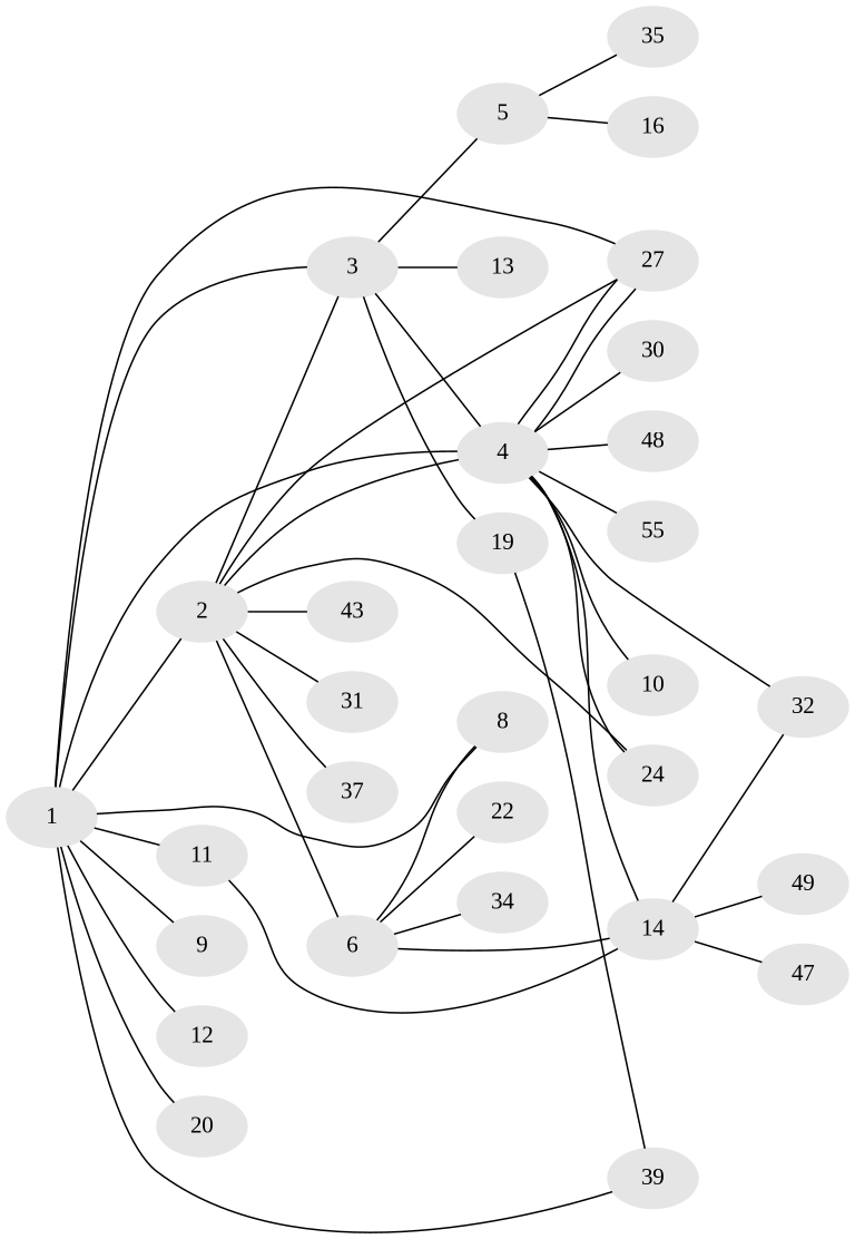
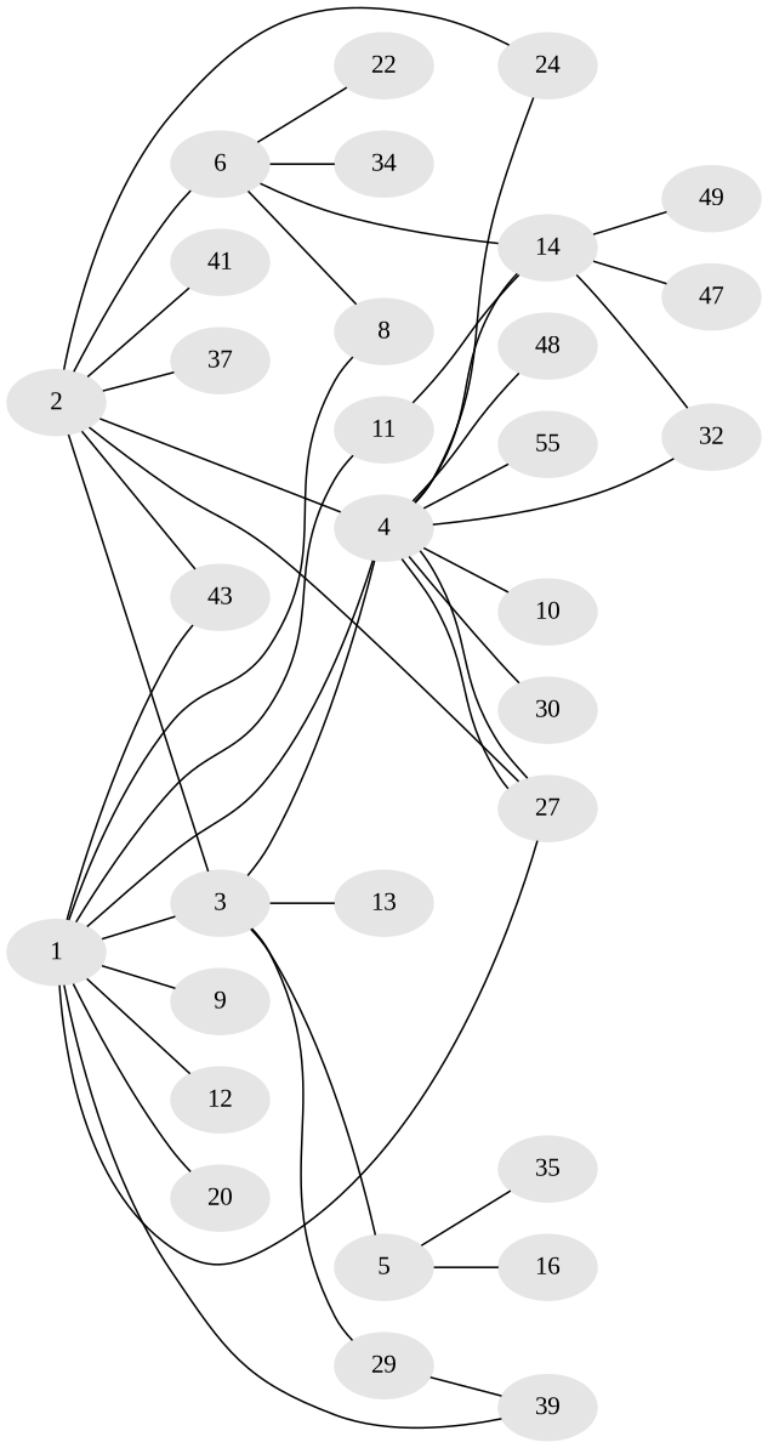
  graph {
    fontname="Liberation Serif"
    rankdir=LR
    node [color=gray90 fontname="Liberation Serif" style=filled]
    edge [fontname="Liberation Serif"]
    2 [super="+7+21"]
    3
    4 [super="+17"]
    27 [super="+50"]
    6
    24
-   31
+   31 [label=41]
    37
    43
    1
    8
    9
    11 [super="+26"]
    12
    20 [super="+25"]
    39 [super="+53"]
    5
    13
-   29 [label=19]
+   29
    14 [super="+23+15+38+40"]
    10
    30
    32
    48
    55
    47
    49
    34
    22
    16
    35
    2 -- 3
    2 -- 4
    2 -- 27
    2 -- 6
    2 -- 24
    2 -- 31
    2 -- 37
    2 -- 43
    3 -- 4
    3 -- 5
    3 -- 13
    3 -- 29
    4 -- 27
    4 -- 27
    4 -- 24
    4 -- 14
    4 -- 10
    4 -- 30
    4 -- 32
    4 -- 48
    4 -- 55
    6 -- 8
    6 -- 14
    6 -- 34
    6 -- 22
-   1 -- 2
+   1 -- 43
    1 -- 3
    1 -- 4
    1 -- 27
    1 -- 8
    1 -- 9
    1 -- 11
    1 -- 12
    1 -- 20
    1 -- 39
    11 -- 14
    5 -- 16
    5 -- 35
    29 -- 39
    14 -- 32
    14 -- 47
    14 -- 49
  }
